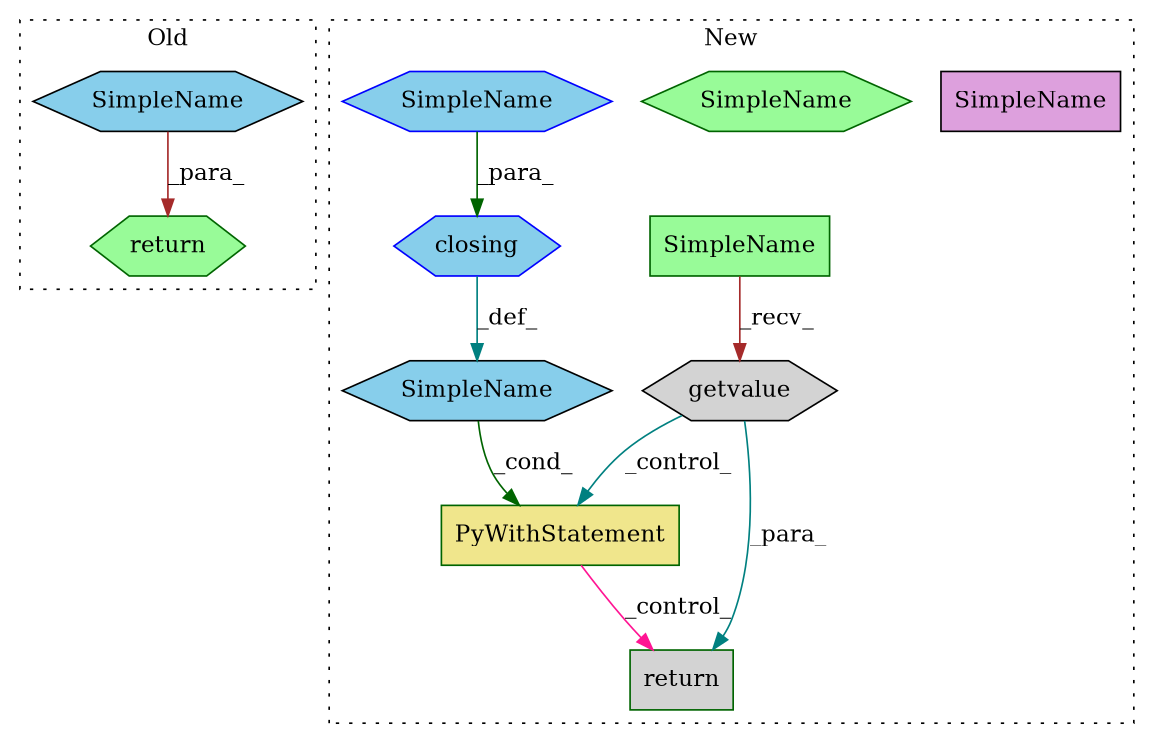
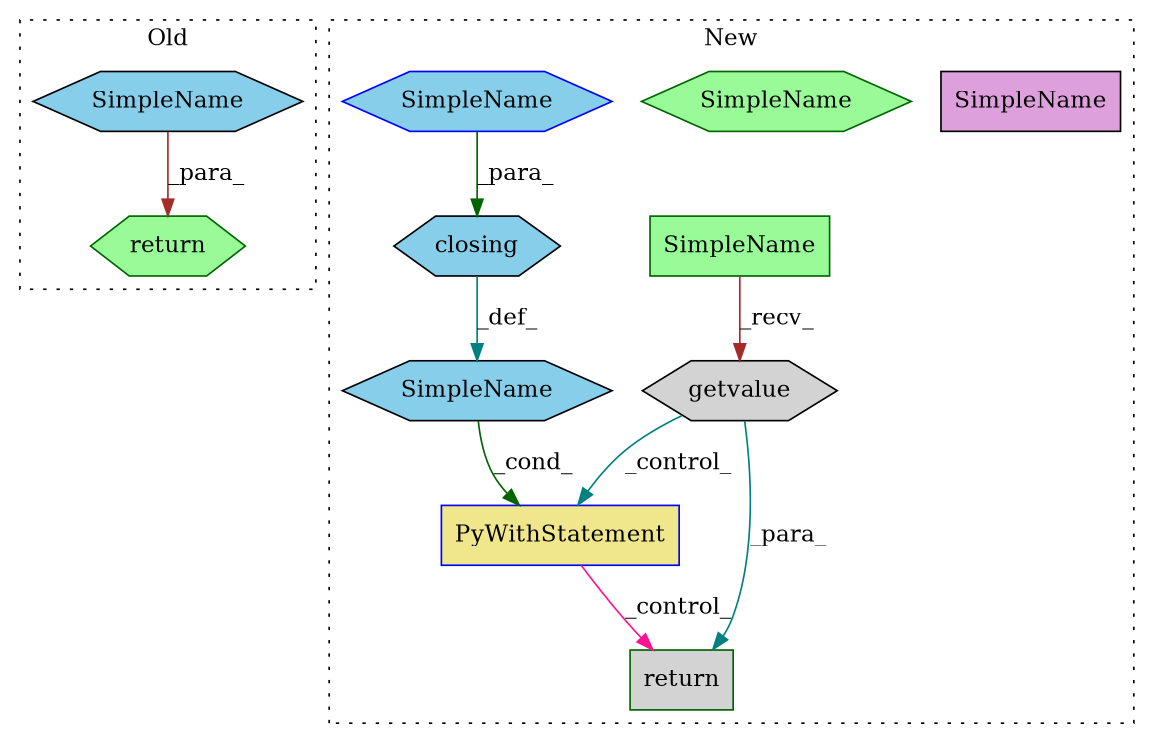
  digraph {
    node [a=42 color=darkgreen fillcolor=skyblue l=7 s=5939 shape=hexagon style=filled]
    edge [color=teal]
    n1 [a=41 fillcolor=palegreen label=return s=5950]
    n2 [color=black label=SimpleName s=5957]
-   n3 [a=32 color=blue l="8,1" label=closing s="5931,5946"]
-   n4 [a=104 fillcolor=khaki l="10,2" label=PyWithStatement s="5921,5947" shape=box]
+   n3 [a=32 color=black l="8,1" label=closing s="5931,5946"]
+   n4 [a=104 color=blue fillcolor=khaki l="10,2" label=PyWithStatement s="5921,5947" shape=box]
    n5 [color=black label=SimpleName l="" s=""]
    n6 [a=41 fillcolor=lightgrey label=return s=5959 shape=box]
    n7 [a=32 color=black fillcolor=lightgrey l=10 label=getvalue s=5974]
    n8 [color=black fillcolor=plum label=SimpleName shape=box]
    n9 [fillcolor=palegreen label=SimpleName s=5966]
    n10 [fillcolor=palegreen label=SimpleName s=5966 shape=box]
    n11 [color=blue label=SimpleName]
    subgraph cluster_1 {
      label=Old
      style=dotted
      n1
      n2
    }
    subgraph cluster_2 {
      label=New
      style=dotted
      n3
      n4
      n5
      n6
      n7
      n8
      n9
      n10
      n11
    }
    n2 -> n1 [color=brown label=_para_]
    n3 -> n5 [label=_def_]
    n4 -> n6 [color=deeppink label=_control_]
    n5 -> n4 [color=darkgreen label=_cond_]
    n7 -> n4 [label=_control_]
    n7 -> n6 [label=_para_]
    n10 -> n7 [color=brown label=_recv_]
    n11 -> n3 [color=darkgreen label=_para_]
  }
